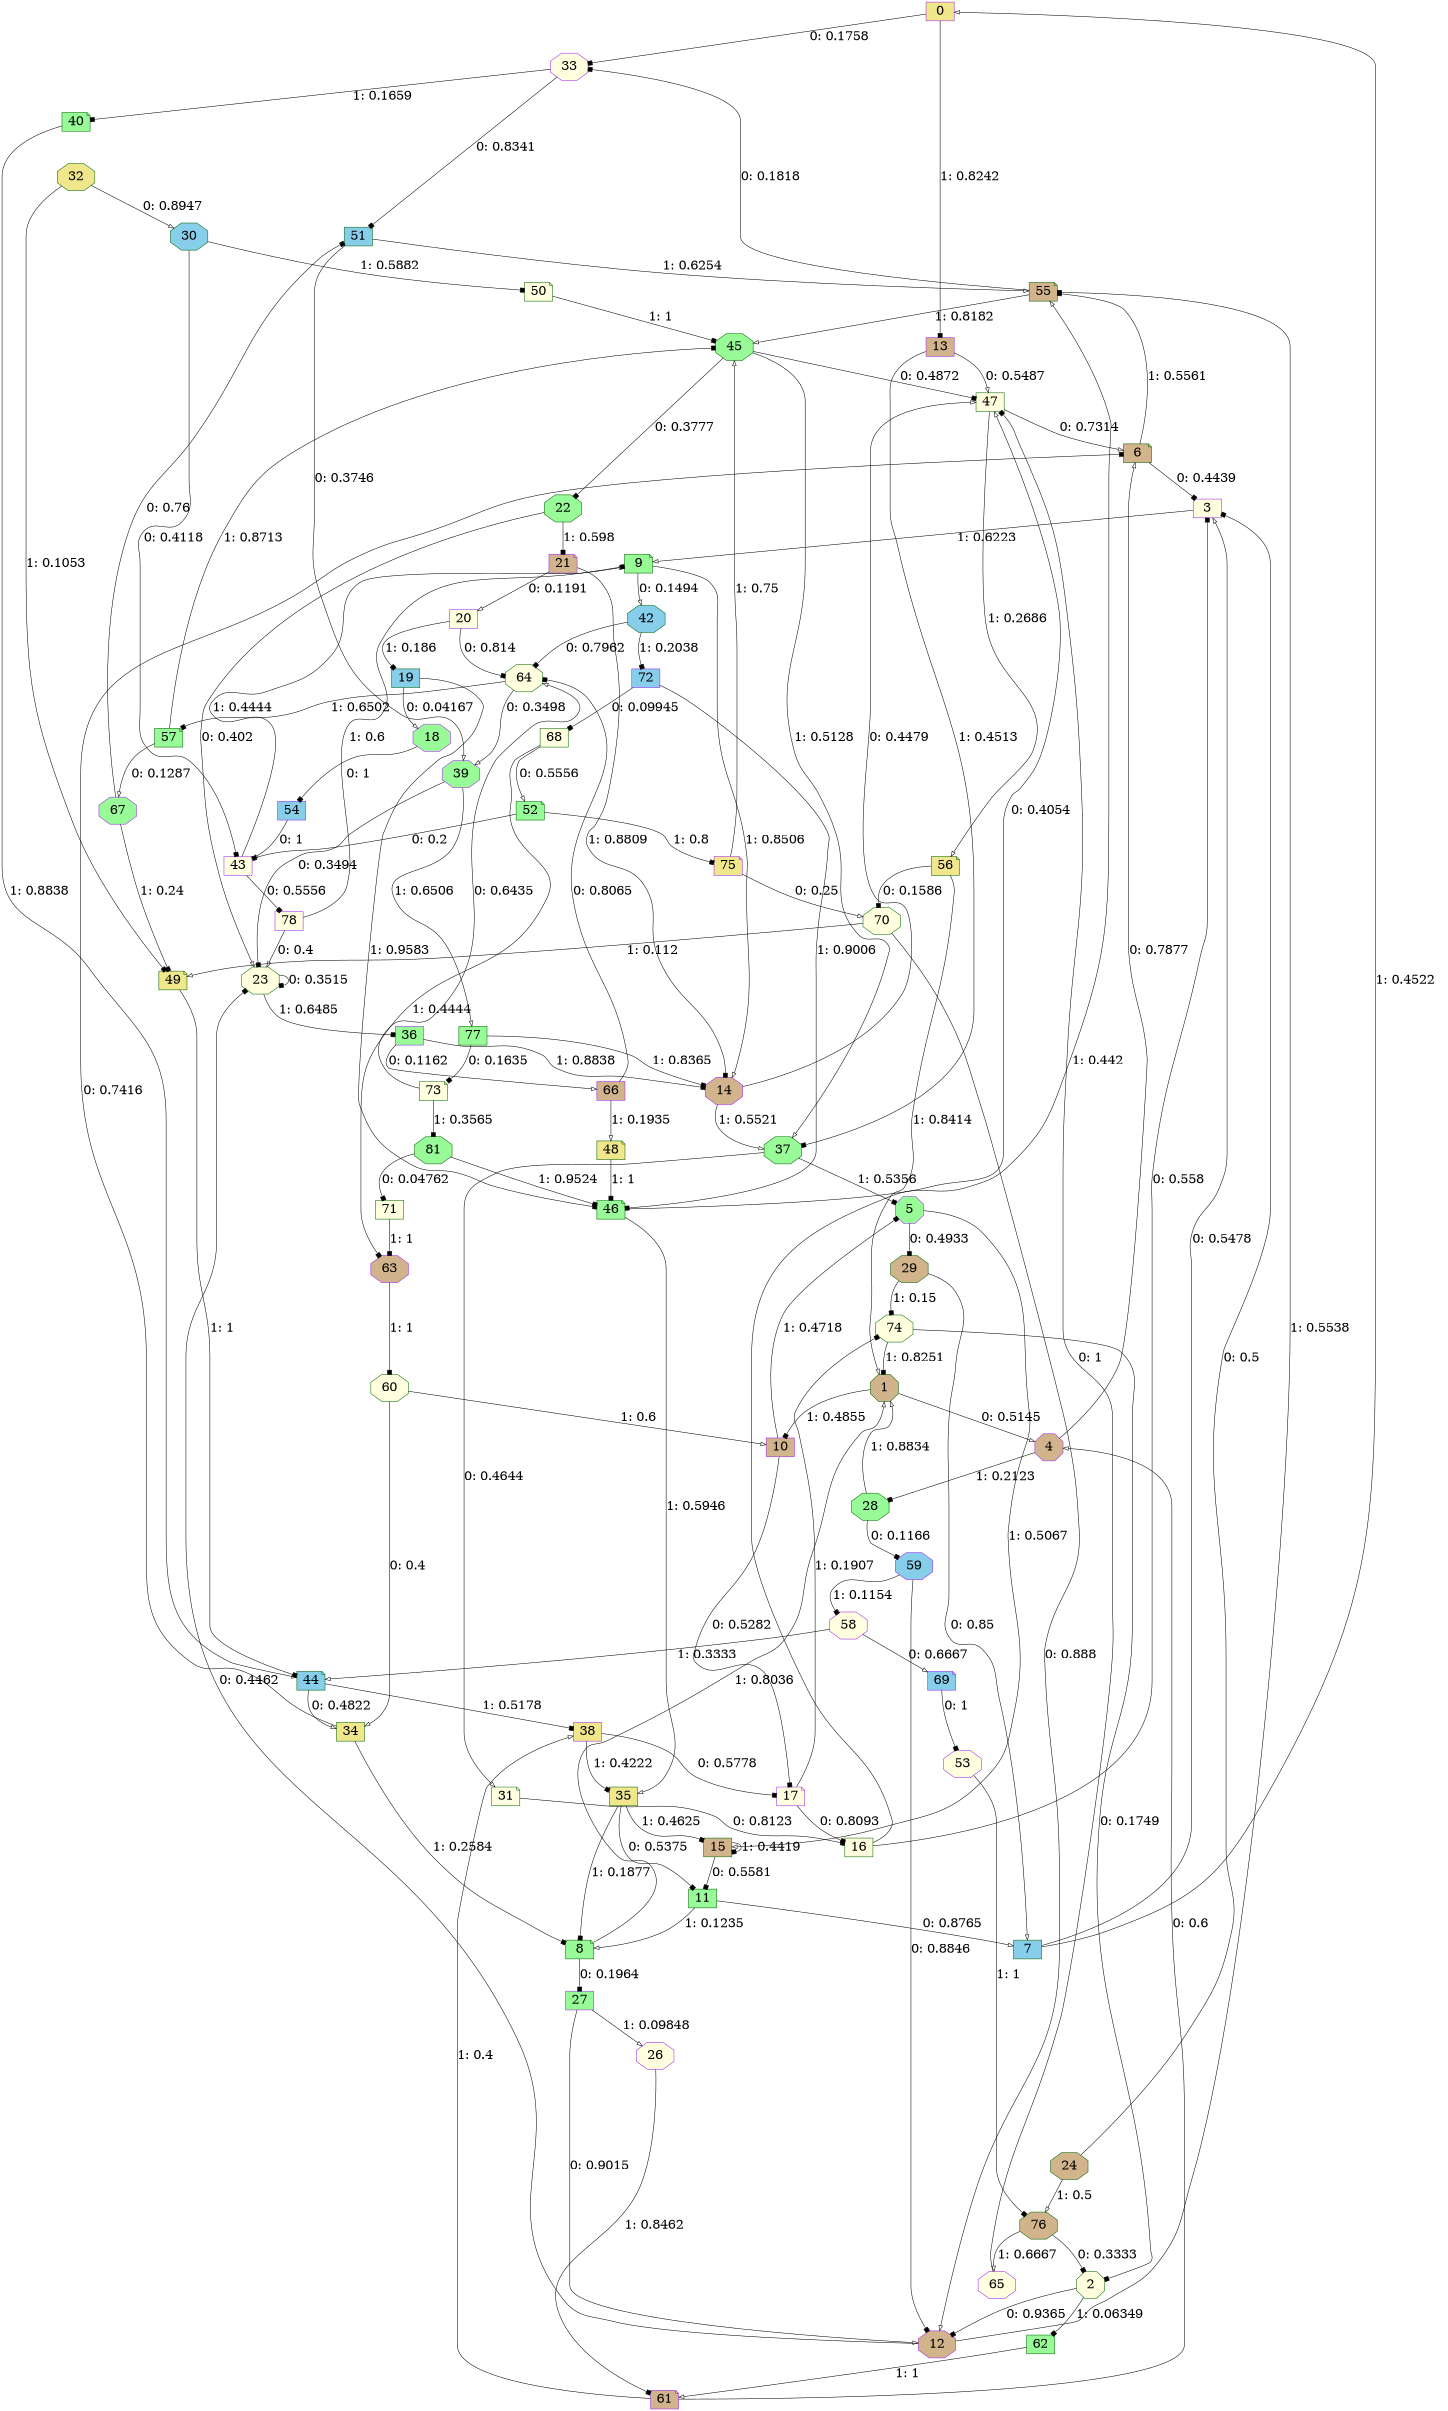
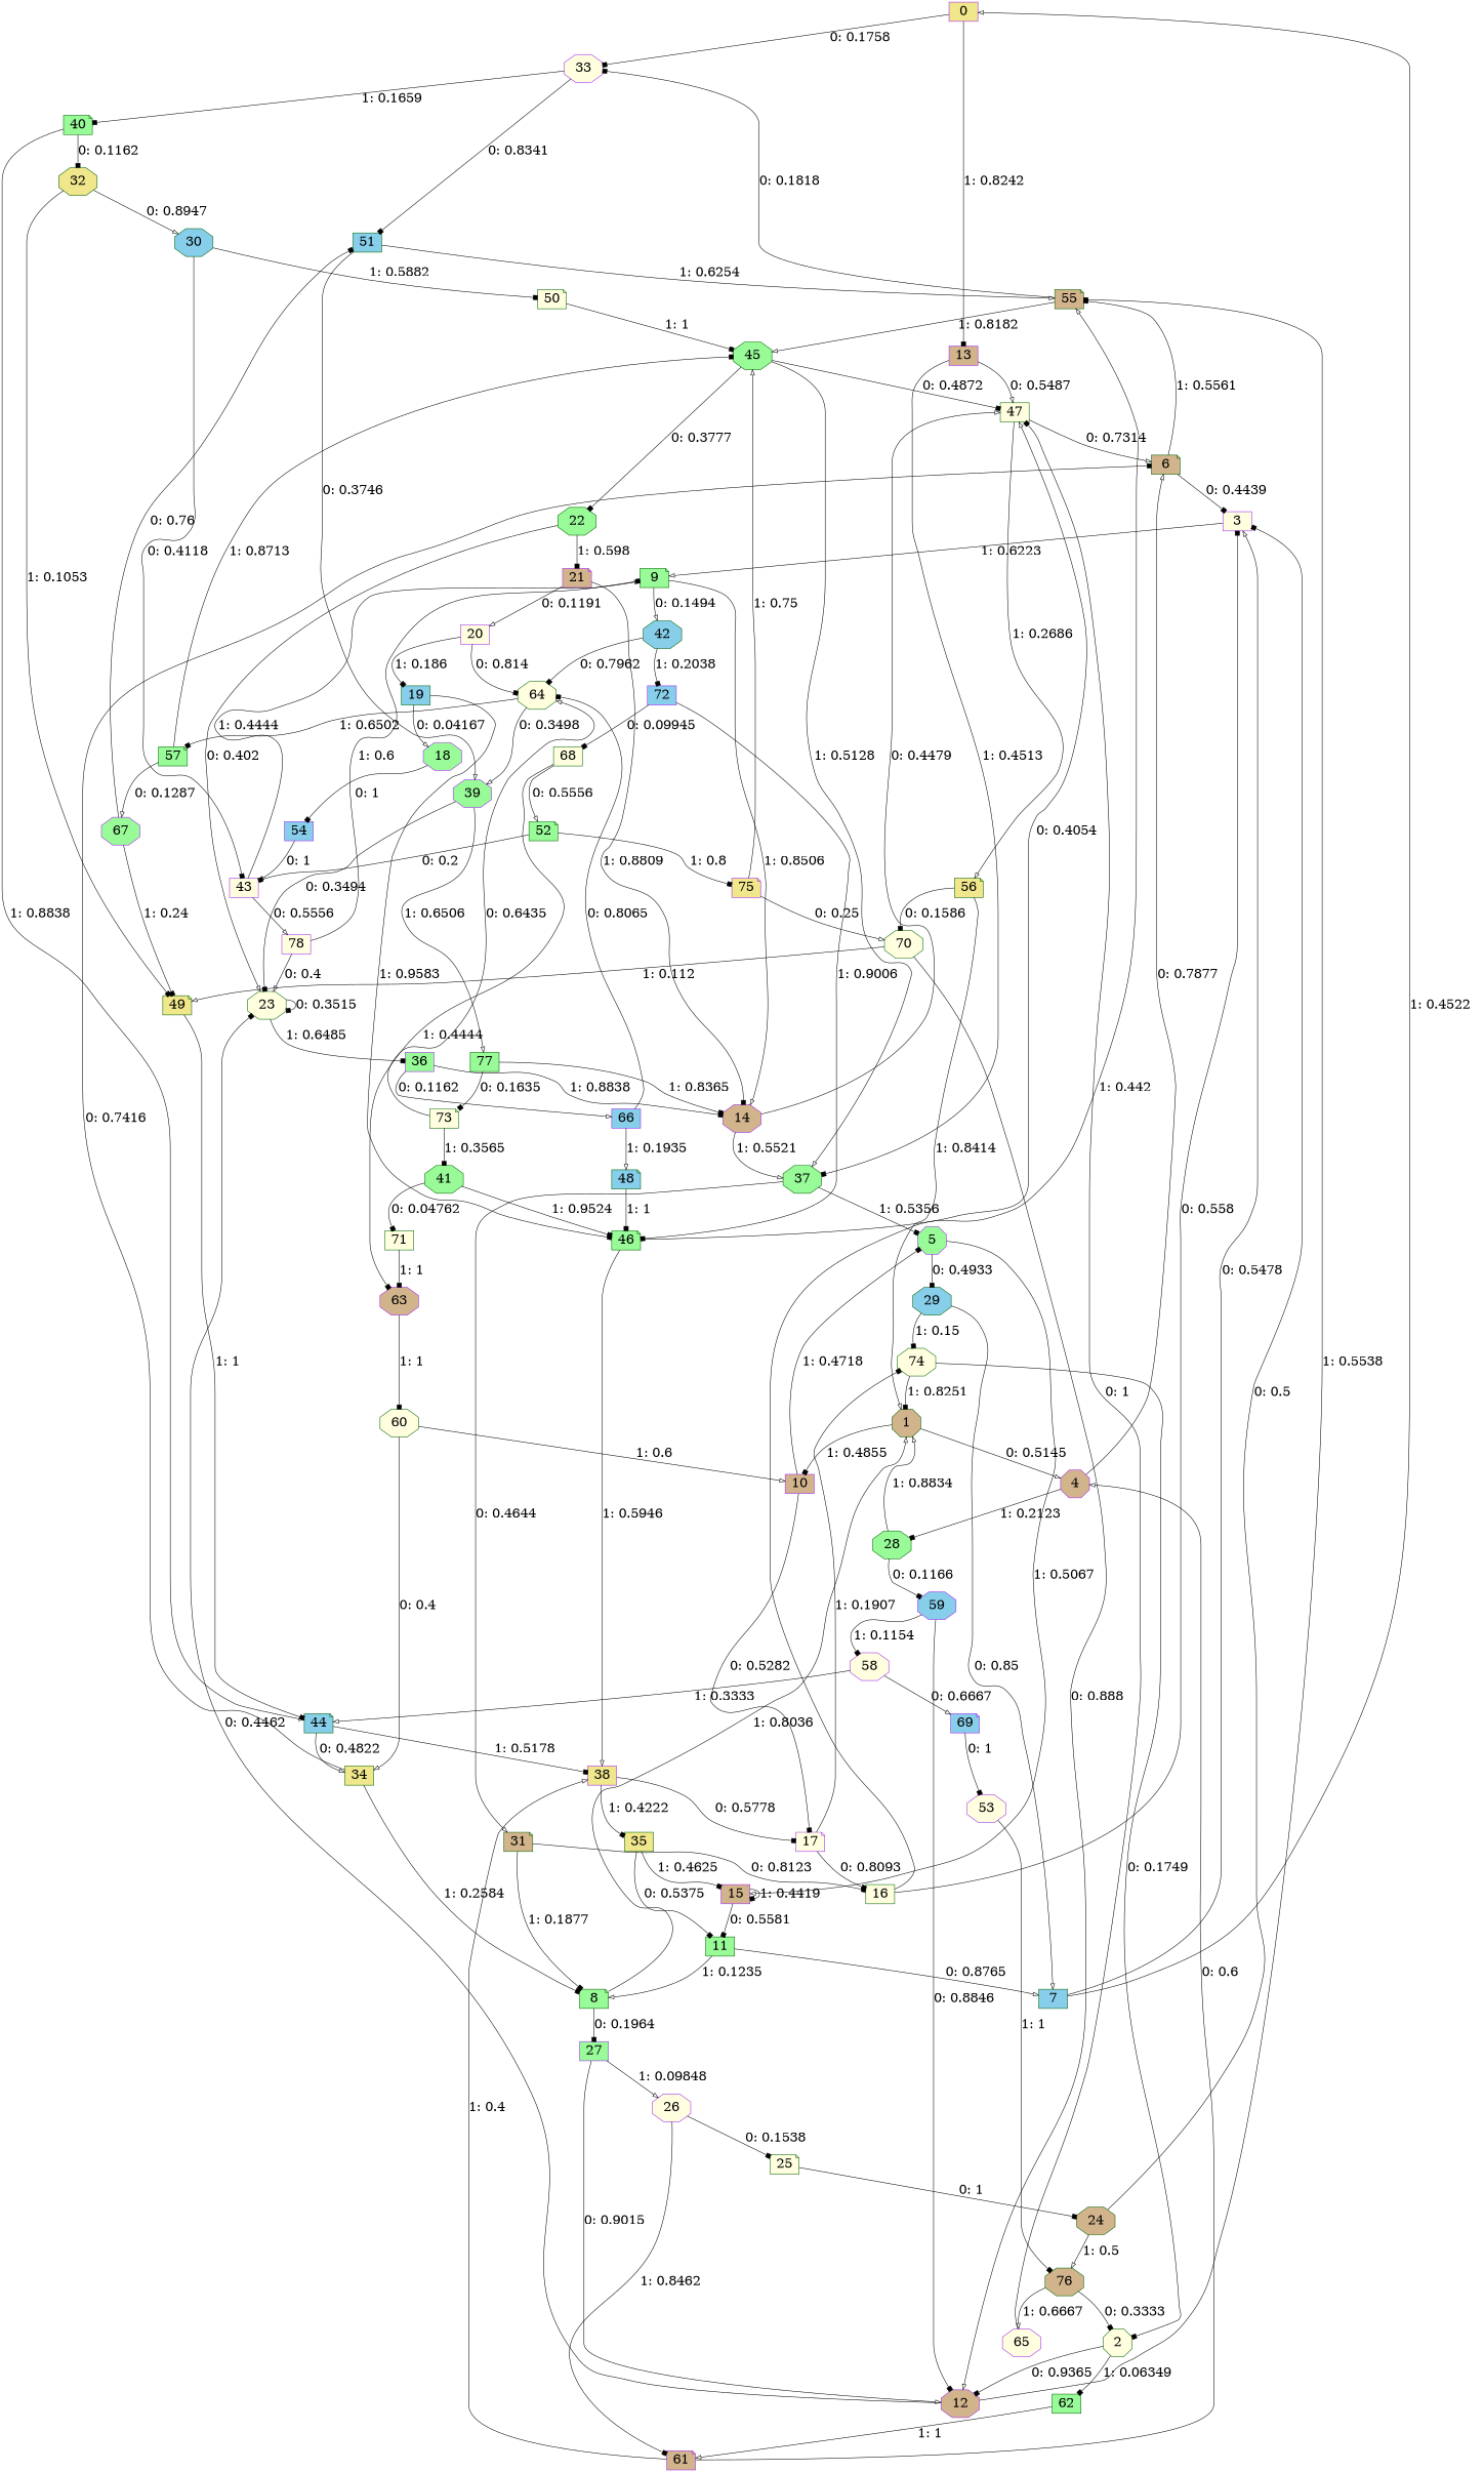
  digraph {
    node [color=darkgreen fillcolor=lightyellow fontsize=24 shape=octagon style=filled]
    edge [arrowhead=box fontsize=24]
    0 [color=purple fillcolor=khaki shape=box]
    33 [color=purple]
    13 [color=purple fillcolor=tan shape=box]
    51 [fillcolor=skyblue shape=box]
    40 [fillcolor=palegreen shape=note]
    47 [shape=box]
    37 [fillcolor=palegreen]
    55 [fillcolor=tan shape=note]
    39 [color=purple fillcolor=palegreen]
    32 [fillcolor=khaki]
    44 [fillcolor=skyblue shape=note]
    6 [fillcolor=tan shape=note]
    56 [fillcolor=khaki shape=note]
    5 [color=purple fillcolor=palegreen]
-   31 [shape=note]
+   31 [fillcolor=tan shape=note]
    1 [fillcolor=tan]
    4 [color=purple fillcolor=tan]
    10 [color=purple fillcolor=tan shape=box]
    28 [fillcolor=palegreen]
    17 [color=purple shape=note]
    3 [color=purple shape=box]
    59 [color=purple fillcolor=skyblue]
-   29 [fillcolor=tan]
-   15 [fillcolor=tan shape=box]
+   29 [fillcolor=skyblue]
+   15 [color=purple fillcolor=tan shape=box]
    74
    16 [shape=box]
    12 [color=purple fillcolor=tan]
    2
    62 [fillcolor=palegreen shape=box]
    23
    61 [color=purple fillcolor=tan shape=note]
    45 [fillcolor=palegreen]
    36 [color=purple fillcolor=palegreen shape=box]
    38 [color=purple fillcolor=khaki shape=box]
    9 [fillcolor=palegreen shape=note]
    22 [fillcolor=palegreen]
    21 [color=purple fillcolor=tan shape=note]
    42 [fillcolor=skyblue]
    14 [color=purple fillcolor=tan]
    20 [color=purple shape=box]
    64
    72 [color=purple fillcolor=skyblue shape=box]
    58 [color=purple]
    7 [fillcolor=skyblue shape=box]
    11 [fillcolor=palegreen shape=box]
    8 [fillcolor=palegreen shape=note]
    27 [color=purple fillcolor=palegreen shape=box]
    26 [color=purple]
+   25 [shape=note]
    57 [fillcolor=palegreen shape=note]
    46 [fillcolor=palegreen shape=note]
    68 [shape=box]
-   66 [color=purple fillcolor=tan shape=box]
+   66 [color=purple fillcolor=skyblue shape=box]
    70
    18 [color=purple fillcolor=palegreen]
    54 [color=purple fillcolor=skyblue shape=box]
    43 [color=purple shape=box]
    78 [color=purple shape=box]
    19 [fillcolor=skyblue shape=box]
    35 [fillcolor=khaki shape=box]
    77 [fillcolor=palegreen shape=box]
    67 [color=purple fillcolor=palegreen]
-   48 [fillcolor=khaki shape=note]
+   48 [fillcolor=skyblue shape=note]
    24 [fillcolor=tan]
    76 [fillcolor=tan]
    65 [color=purple]
    69 [color=purple fillcolor=skyblue shape=note]
    30 [fillcolor=skyblue]
    50 [shape=note]
    49 [fillcolor=khaki shape=note]
    34 [fillcolor=khaki shape=box]
    73 [shape=note]
-   41 [fillcolor=palegreen label=81]
+   41 [fillcolor=palegreen]
    71 [shape=box]
    63 [color=purple fillcolor=tan]
    60
    52 [fillcolor=palegreen shape=note]
    75 [color=purple fillcolor=khaki shape=note]
    53 [color=purple]
    0 -> 33 [label="0: 0.1758   "]
    0 -> 13 [label="1: 0.8242   "]
    33 -> 51 [label="0: 0.8341   "]
    33 -> 40 [label="1: 0.1659   "]
    13 -> 47 [arrowhead=onormal label="0: 0.5487   "]
    13 -> 37 [label="1: 0.4513   "]
    51 -> 55 [arrowhead=onormal label="1: 0.6254   "]
    51 -> 39 [arrowhead=onormal label="0: 0.3746   "]
+   40 -> 32 [label="0: 0.1162   "]
    40 -> 44 [arrowhead=onormal label="1: 0.8838   "]
    47 -> 6 [arrowhead=onormal label="0: 0.7314   "]
    47 -> 56 [arrowhead=onormal label="1: 0.2686   "]
    37 -> 5 [label="1: 0.5356   "]
    37 -> 31 [arrowhead=onormal label="0: 0.4644   "]
    55 -> 33 [label="0: 0.1818   "]
    55 -> 45 [arrowhead=onormal label="1: 0.8182   "]
    39 -> 23 [label="0: 0.3494   "]
    39 -> 77 [arrowhead=onormal label="1: 0.6506   "]
    32 -> 30 [arrowhead=onormal label="0: 0.8947   "]
    32 -> 49 [label="1: 0.1053   "]
    44 -> 38 [label="1: 0.5178   "]
    44 -> 34 [arrowhead=onormal label="0: 0.4822   "]
    6 -> 55 [label="1: 0.5561   "]
    6 -> 3 [label="0: 0.4439   "]
    56 -> 1 [arrowhead=onormal label="1: 0.8414   "]
    56 -> 70 [label="0: 0.1586   "]
    5 -> 29 [label="0: 0.4933   "]
    5 -> 15 [arrowhead=onormal label="1: 0.5067   "]
    31 -> 16 [label="0: 0.8123   "]
-   35 -> 8 [label="1: 0.1877   "]
+   31 -> 8 [label="1: 0.1877   "]
    1 -> 4 [arrowhead=onormal label="0: 0.5145   "]
    1 -> 10 [label="1: 0.4855   "]
    4 -> 6 [arrowhead=onormal label="0: 0.7877   "]
    4 -> 28 [label="1: 0.2123   "]
    10 -> 5 [label="1: 0.4718   "]
    10 -> 17 [label="0: 0.5282   "]
    28 -> 1 [arrowhead=onormal label="1: 0.8834   "]
    28 -> 59 [label="0: 0.1166   "]
    17 -> 74 [label="1: 0.1907   "]
    17 -> 16 [label="0: 0.8093   "]
    3 -> 9 [arrowhead=onormal label="1: 0.6223   "]
    59 -> 12 [label="0: 0.8846   "]
    59 -> 58 [label="1: 0.1154   "]
    29 -> 74 [label="1: 0.15     "]
    29 -> 7 [arrowhead=onormal label="0: 0.85     "]
    15 -> 15 [label="1: 0.4419   "]
    15 -> 11 [label="0: 0.5581   "]
    74 -> 1 [label="1: 0.8251   "]
    74 -> 2 [label="0: 0.1749   "]
    16 -> 55 [arrowhead=onormal label="1: 0.442    "]
    16 -> 3 [label="0: 0.558    "]
    12 -> 55 [label="1: 0.5538   "]
    12 -> 23 [label="0: 0.4462   "]
    2 -> 12 [label="0: 0.9365   "]
    2 -> 62 [label="1: 0.06349  "]
    62 -> 61 [arrowhead=onormal label="1: 1        "]
    23 -> 23 [label="0: 0.3515   "]
    23 -> 36 [label="1: 0.6485   "]
    61 -> 4 [arrowhead=onormal label="0: 0.6      "]
    61 -> 38 [arrowhead=onormal label="1: 0.4      "]
    45 -> 47 [label="0: 0.4872   "]
    45 -> 37 [arrowhead=onormal label="1: 0.5128   "]
    45 -> 22 [label="0: 0.3777   "]
    36 -> 14 [label="1: 0.8838   "]
    36 -> 66 [arrowhead=onormal label="0: 0.1162   "]
    38 -> 17 [label="0: 0.5778   "]
    38 -> 35 [label="1: 0.4222   "]
    9 -> 42 [arrowhead=onormal label="0: 0.1494   "]
    9 -> 14 [arrowhead=onormal label="1: 0.8506   "]
    22 -> 23 [arrowhead=onormal label="0: 0.402    "]
    22 -> 21 [label="1: 0.598    "]
    21 -> 14 [label="1: 0.8809   "]
    21 -> 20 [arrowhead=onormal label="0: 0.1191   "]
    42 -> 64 [label="0: 0.7962   "]
    42 -> 72 [label="1: 0.2038   "]
    14 -> 47 [arrowhead=onormal label="0: 0.4479   "]
    14 -> 37 [arrowhead=onormal label="1: 0.5521   "]
    20 -> 64 [label="0: 0.814    "]
    20 -> 19 [label="1: 0.186    "]
    64 -> 39 [arrowhead=onormal label="0: 0.3498   "]
    64 -> 57 [label="1: 0.6502   "]
    72 -> 46 [label="1: 0.9006   "]
    72 -> 68 [label="0: 0.09945  "]
    58 -> 44 [arrowhead=onormal label="1: 0.3333   "]
    58 -> 69 [arrowhead=onormal label="0: 0.6667   "]
    7 -> 0 [arrowhead=onormal label="1: 0.4522   "]
    7 -> 3 [arrowhead=onormal label="0: 0.5478   "]
    11 -> 7 [arrowhead=onormal label="0: 0.8765   "]
    11 -> 8 [arrowhead=onormal label="1: 0.1235   "]
    8 -> 1 [arrowhead=onormal label="1: 0.8036   "]
    8 -> 27 [label="0: 0.1964   "]
    27 -> 12 [arrowhead=onormal label="0: 0.9015   "]
    27 -> 26 [arrowhead=onormal label="1: 0.09848  "]
    26 -> 61 [label="1: 0.8462   "]
+   26 -> 25 [label="0: 0.1538   "]
+   25 -> 24 [label="0: 1        "]
    57 -> 45 [label="1: 0.8713   "]
    57 -> 67 [arrowhead=onormal label="0: 0.1287   "]
    46 -> 47 [arrowhead=onormal label="0: 0.4054   "]
-   46 -> 35 [arrowhead=onormal label="1: 0.5946   "]
+   46 -> 38 [arrowhead=onormal label="1: 0.5946   "]
    68 -> 63 [label="1: 0.4444   "]
    68 -> 52 [arrowhead=onormal label="0: 0.5556   "]
    66 -> 64 [label="0: 0.8065   "]
    66 -> 48 [arrowhead=onormal label="1: 0.1935   "]
    70 -> 12 [arrowhead=onormal label="0: 0.888    "]
    70 -> 49 [arrowhead=onormal label="1: 0.112    "]
    18 -> 54 [label="0: 1        "]
    54 -> 43 [arrowhead=onormal label="0: 1        "]
    43 -> 9 [arrowhead=onormal label="1: 0.4444   "]
-   43 -> 78 [label="0: 0.5556   "]
+   43 -> 78 [arrowhead=onormal label="0: 0.5556   "]
    78 -> 23 [arrowhead=onormal label="0: 0.4      "]
    78 -> 9 [label="1: 0.6      "]
    19 -> 46 [label="1: 0.9583   "]
    19 -> 18 [arrowhead=onormal label="0: 0.04167  "]
    35 -> 15 [label="1: 0.4625   "]
    35 -> 11 [label="0: 0.5375   "]
    77 -> 14 [label="1: 0.8365   "]
    77 -> 73 [label="0: 0.1635   "]
    67 -> 51 [label="0: 0.76     "]
    67 -> 49 [label="1: 0.24     "]
    48 -> 46 [label="1: 1        "]
    24 -> 3 [label="0: 0.5      "]
    24 -> 76 [arrowhead=onormal label="1: 0.5      "]
    76 -> 2 [label="0: 0.3333   "]
    76 -> 65 [arrowhead=onormal label="1: 0.6667   "]
    65 -> 47 [label="0: 1        "]
    69 -> 53 [label="0: 1        "]
    30 -> 43 [label="0: 0.4118   "]
    30 -> 50 [label="1: 0.5882   "]
    50 -> 45 [label="1: 1        "]
    49 -> 44 [label="1: 1        "]
    34 -> 6 [label="0: 0.7416   "]
    34 -> 8 [label="1: 0.2584   "]
    73 -> 64 [arrowhead=onormal label="0: 0.6435   "]
    73 -> 41 [label="1: 0.3565   "]
    41 -> 46 [label="1: 0.9524   "]
    41 -> 71 [label="0: 0.04762  "]
    71 -> 63 [label="1: 1        "]
    63 -> 60 [label="1: 1        "]
    60 -> 10 [arrowhead=onormal label="1: 0.6      "]
    60 -> 34 [arrowhead=onormal label="0: 0.4      "]
    52 -> 43 [label="0: 0.2      "]
    52 -> 75 [label="1: 0.8      "]
    75 -> 45 [arrowhead=onormal label="1: 0.75     "]
    75 -> 70 [arrowhead=onormal label="0: 0.25     "]
    53 -> 76 [label="1: 1        "]
  }
